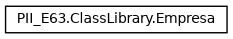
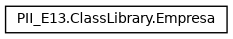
  digraph {
    rankdir=TB
-   n1 [color=black fillcolor=white fontname=Helvetica fontsize=10 height=0.2 label="PII_E63.ClassLibrary.Empresa" shape=record style=filled width=0.4]
+   n1 [color=black fillcolor=white fontname=Helvetica fontsize=10 height=0.2 label="PII_E13.ClassLibrary.Empresa" shape=record style=filled width=0.4]
  }
